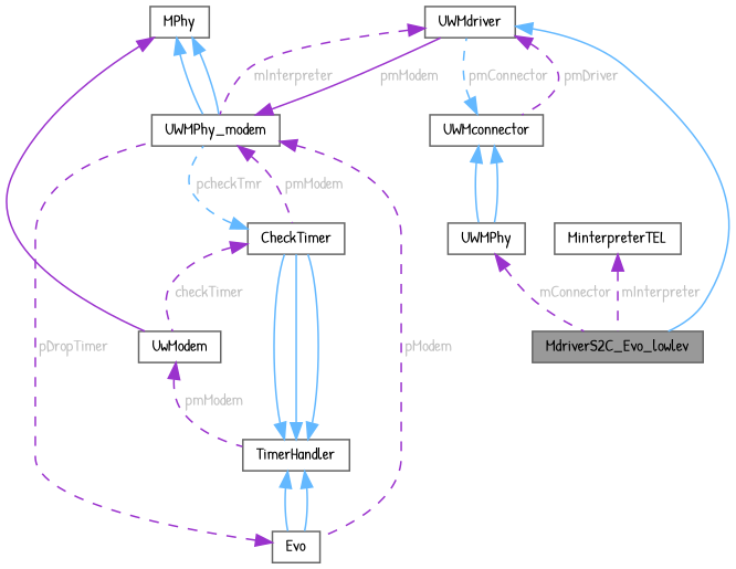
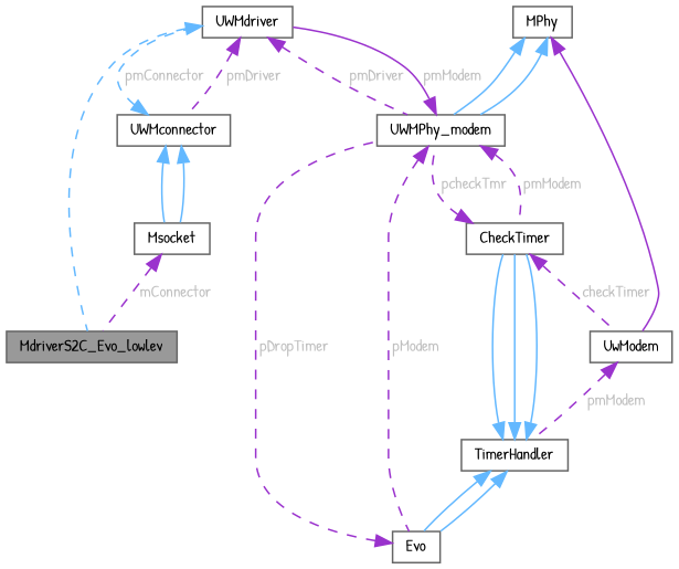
  digraph {
    fontname="Patrick Hand"
    node [color=gray40 fillcolor=white fontname="Patrick Hand" fontsize=10 shape=box style=filled]
    edge [color=darkorchid3 dir=back fontname="Patrick Hand" fontsize=10 labelfontname=Helvetica labelfontsize=10 style=solid fontcolor=grey]
    n1 [fillcolor=grey60 fontcolor=black height=0.2 label=MdriverS2C_Evo_lowlev width=0.4]
    n2 [height=0.2 label=UWMdriver width=0.4]
    n3 [height=0.2 label=UWMPhy_modem width=0.4]
    n4 [height=0.2 label=UWMconnector width=0.4]
    n5 [height=0.2 label=CheckTimer width=0.4]
    n6 [height=0.2 label=Evo width=0.4]
-   n7 [height=0.2 label=UWMPhy width=0.4]
+   n7 [height=0.2 label=Msocket width=0.4]
    n8 [height=0.2 label=UwModem width=0.4]
    n9 [height=0.2 label=MPhy width=0.4]
    n10 [height=0.2 label=TimerHandler width=0.4]
-   n11 [height=0.2 label=MinterpreterTEL width=0.4]
-   n2 -> n1 [color=steelblue1 fontcolor=""]
-   n2 -> n3 [label=" mInterpreter" style=dashed]
+   n2 -> n1 [color=steelblue1 style=dashed fontcolor=""]
+   n2 -> n3 [label=" pmDriver" style=dashed]
    n2 -> n4 [label=" pmDriver" style=dashed]
    n3 -> n2 [label=" pmModem"]
    n3 -> n5 [label=" pmModem" style=dashed]
    n3 -> n6 [label=" pModem" style=dashed]
    n4 -> n2 [color=steelblue1 label=" pmConnector" style=dashed]
    n4 -> n7 [color=steelblue1 fontcolor=""]
    n4 -> n7 [color=steelblue1 fontcolor=""]
-   n5 -> n3 [color=steelblue1 label=" pcheckTmr" style=dashed]
+   n5 -> n3 [label=" pcheckTmr" style=dashed]
    n5 -> n8 [label=" checkTimer" style=dashed]
    n6 -> n3 [label=" pDropTimer" style=dashed]
    n7 -> n1 [label=" mConnector" style=dashed]
    n8 -> n10 [label=" pmModem" style=dashed]
    n9 -> n3 [color=steelblue1 fontcolor=""]
    n9 -> n3 [color=steelblue1 fontcolor=""]
    n9 -> n8 [fontcolor=""]
    n10 -> n5 [color=steelblue1 fontcolor=""]
    n10 -> n5 [color=steelblue1 fontcolor=""]
    n10 -> n5 [color=steelblue1 fontcolor=""]
    n10 -> n6 [color=steelblue1 fontcolor=""]
    n10 -> n6 [color=steelblue1 fontcolor=""]
-   n11 -> n1 [label=" mInterpreter" style=dashed]
  }
